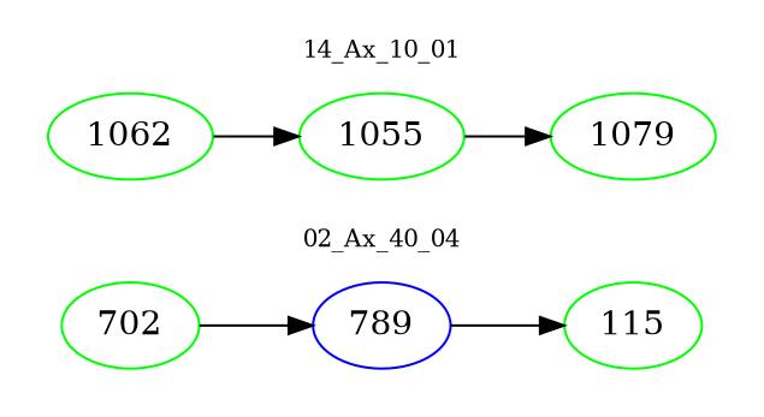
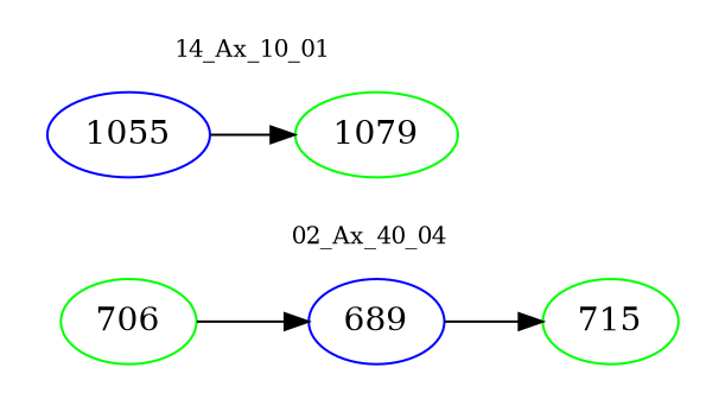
  digraph {
    fontname="DejaVu Serif"
    rankdir=LR
    node [color=green fontname="DejaVu Serif"]
    edge [color=black fontname="DejaVu Serif"]
-   n1 [label=702]
-   n2 [color=blue label=789]
-   n3 [label=115]
-   n4 [label=1062]
-   n5 [label=1055]
+   n1 [label=706]
+   n2 [color=blue label=689]
+   n3 [label=715]
+   n5 [color=blue label=1055]
    n6 [label=1079]
    subgraph cluster_1 {
      color=white
      fontsize=10
      label="02_Ax_40_04"
      n1
      n2
      n3
    }
    subgraph cluster_2 {
      color=white
      fontsize=10
      label="14_Ax_10_01"
-     n4
      n5
      n6
    }
    n1 -> n2
    n2 -> n3
-   n4 -> n5
    n5 -> n6
  }
